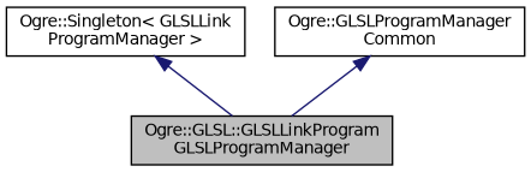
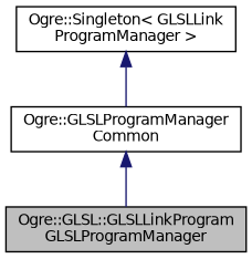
  digraph {
    node [color=black fontname=Helvetica fontsize=10 shape=record]
    edge [color=midnightblue dir=back fontname=Helvetica fontsize=10 labelfontname=Helvetica labelfontsize=10 style=solid]
    n1 [fillcolor=grey75 fontcolor=black height=0.2 label="Ogre::GLSL::GLSLLinkProgram\lGLSLProgramManager" style=filled width=0.4]
    n2 [height=0.2 label="Ogre::Singleton\< GLSLLink\lProgramManager \>" width=0.4]
    n3 [height=0.2 label="Ogre::GLSLProgramManager\lCommon" width=0.4]
-   n2 -> n1
+   n2 -> n3
    n3 -> n1
  }
